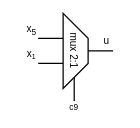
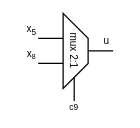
  <mxCell id="0" />
  <mxCell id="1" parent="0" />
  <mxCell id="2" value="" style="endArrow=none;html=1;rounded=0;" edge="1" parent="1"><mxGeometry width="50" height="50" relative="1" as="geometry"><mxPoint x="58.87" y="80" as="sourcePoint" /><mxPoint x="58.87" y="50" as="targetPoint" /></mxGeometry></mxCell>
  <mxCell id="3" value="&lt;font style=&quot;&quot;&gt;&lt;span style=&quot;font-size: 8px;&quot;&gt;&lt;sub&gt;c9&lt;/sub&gt;&lt;/span&gt;&lt;/font&gt;" style="text;html=1;align=center;verticalAlign=middle;whiteSpace=wrap;rounded=0;" vertex="1" parent="1"><mxGeometry x="54" y="80" width="10" as="geometry" /></mxCell>
  <mxCell id="4" value="" style="endArrow=none;html=1;rounded=0;" edge="1" parent="1"><mxGeometry width="50" height="50" relative="1" as="geometry"><mxPoint x="30" y="30" as="sourcePoint" /><mxPoint x="50" y="30" as="targetPoint" /></mxGeometry></mxCell>
  <mxCell id="5" value="" style="endArrow=none;html=1;rounded=0;" edge="1" parent="1"><mxGeometry width="50" height="50" relative="1" as="geometry"><mxPoint x="30" y="50" as="sourcePoint" /><mxPoint x="50" y="50" as="targetPoint" /></mxGeometry></mxCell>
  <mxCell id="6" value="&lt;font style=&quot;font-size: 8px;&quot;&gt;x&lt;sub&gt;5&lt;/sub&gt;&lt;/font&gt;" style="text;html=1;align=center;verticalAlign=middle;whiteSpace=wrap;rounded=0;" vertex="1" parent="1"><mxGeometry x="20" y="20" width="10" as="geometry" /></mxCell>
- <mxCell id="7" value="&lt;font style=&quot;font-size: 8px;&quot;&gt;x&lt;/font&gt;&lt;font style=&quot;font-size: 6.667px;&quot;&gt;&lt;sub&gt;1&lt;/sub&gt;&lt;/font&gt;" style="text;html=1;align=center;verticalAlign=middle;whiteSpace=wrap;rounded=0;" vertex="1" parent="1"><mxGeometry x="20" y="40" width="10" as="geometry" /></mxCell>
+ <mxCell id="7" value="&lt;font style=&quot;font-size: 8px;&quot;&gt;x&lt;/font&gt;&lt;font style=&quot;font-size: 6.667px;&quot;&gt;&lt;sub&gt;8&lt;/sub&gt;&lt;/font&gt;" style="text;html=1;align=center;verticalAlign=middle;whiteSpace=wrap;rounded=0;" vertex="1" parent="1"><mxGeometry x="20" y="40" width="10" as="geometry" /></mxCell>
  <mxCell id="8" value="&lt;div&gt;&lt;span style=&quot;background-color: initial;&quot;&gt;&lt;font style=&quot;font-size: 8px;&quot;&gt;mux 2:1&lt;/font&gt;&lt;/span&gt;&lt;br&gt;&lt;/div&gt;" style="shape=trapezoid;perimeter=trapezoidPerimeter;whiteSpace=wrap;html=1;fixedSize=1;rotation=90;" vertex="1" parent="1"><mxGeometry x="30" y="30" width="60" height="20" as="geometry" /></mxCell>
  <mxCell id="9" value="" style="endArrow=none;html=1;rounded=0;exitX=0.5;exitY=0;exitDx=0;exitDy=0;" edge="1" parent="1"><mxGeometry width="50" height="50" relative="1" as="geometry"><mxPoint x="70" y="40" as="sourcePoint" /><mxPoint x="90" y="40" as="targetPoint" /></mxGeometry></mxCell>
  <mxCell id="10" value="&lt;span style=&quot;font-size: 8px;&quot;&gt;u&lt;/span&gt;" style="text;html=1;align=center;verticalAlign=middle;whiteSpace=wrap;rounded=0;" vertex="1" parent="1"><mxGeometry x="80" y="30" width="10" as="geometry" /></mxCell>
